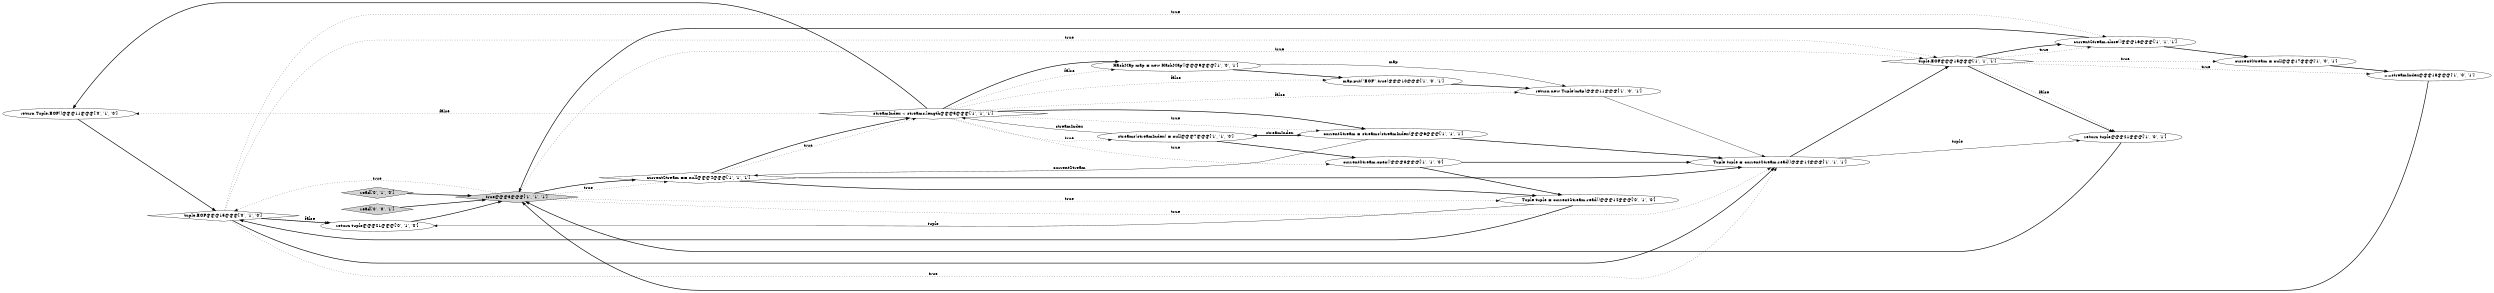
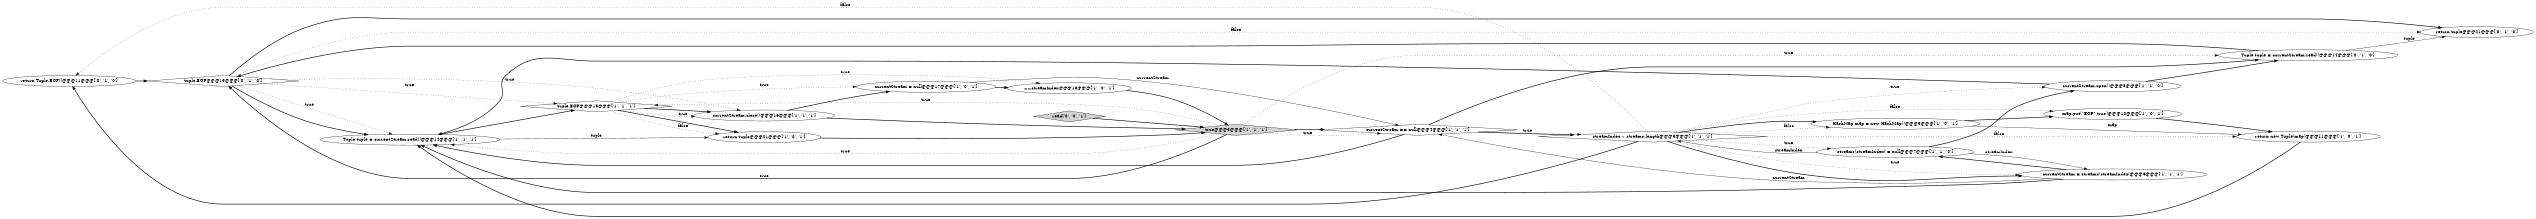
  digraph {
    rankdir=LR
    node [fillcolor=white shape=ellipse style=filled]
    edge [style=bold]
    n1 [label="return Tuple.EOF()@@@11@@@['0', '1', '0']"]
    n2 [label="tuple.EOF@@@15@@@['0', '1', '0']" shape=diamond]
    n3 [label="Tuple tuple = currentStream.read()@@@14@@@['0', '1', '0']"]
    n4 [label="return tuple@@@21@@@['0', '1', '0']"]
    n5 [label="currentStream == null@@@4@@@['1', '1', '1']" shape=diamond]
    n6 [label="Tuple tuple = currentStream.read()@@@14@@@['1', '1', '1']"]
    n7 [label="streamIndex < streams.length@@@5@@@['1', '1', '1']" shape=diamond]
    n8 [label="tuple.EOF@@@15@@@['1', '1', '1']" shape=diamond]
    n9 [label="return tuple@@@21@@@['1', '0', '1']"]
    n10 [label="currentStream.open()@@@8@@@['1', '1', '0']"]
    n11 [label="return new Tuple(map)@@@11@@@['1', '0', '1']"]
    n12 [label="streams(streamIndex( = null@@@7@@@['1', '1', '0']"]
    n13 [label="currentStream = streams(streamIndex(@@@6@@@['1', '1', '1']"]
    n14 [label="HashMap map = new HashMap()@@@9@@@['1', '0', '1']"]
    n15 [label="map.put(\"EOF\",true)@@@10@@@['1', '0', '1']"]
    n16 [label="currentStream.close()@@@16@@@['1', '1', '1']"]
    n17 [label="currentStream = null@@@17@@@['1', '0', '1']"]
    n18 [fillcolor=lightgray label="true@@@3@@@['1', '1', '1']" shape=diamond]
    n19 [label="++streamIndex@@@18@@@['1', '0', '1']"]
-   n20 [fillcolor=lightgray label="read['0', '1', '0']" shape=diamond]
    n21 [fillcolor=lightgray label="read['0', '0', '1']" shape=diamond]
    n1 -> n2
    n2 -> n4
    n2 -> n4 [label=false style=dotted]
    n2 -> n6
    n2 -> n6 [label=true style=dotted]
    n2 -> n8 [label=true style=dotted]
    n2 -> n16 [label=true style=dotted]
    n3 -> n2
    n3 -> n4 [label=tuple style=solid]
-   n4 -> n18
    n5 -> n3
    n5 -> n6
    n5 -> n7 [label=true style=dotted]
    n5 -> n7
    n6 -> n8
    n6 -> n9 [label=tuple style=solid]
    n7 -> n1
    n7 -> n1 [label=false style=dotted]
    n7 -> n10 [label=true style=dotted]
    n7 -> n11 [label=false style=dotted]
    n7 -> n12 [label=true style=dotted]
    n7 -> n13 [label=true style=dotted]
    n7 -> n13
    n7 -> n14
    n7 -> n14 [label=false style=dotted]
    n7 -> n15 [label=false style=dotted]
    n8 -> n9
    n8 -> n9 [label=false style=dotted]
    n8 -> n16
    n8 -> n16 [label=true style=dotted]
    n8 -> n17 [label=true style=dotted]
    n8 -> n19 [label=true style=dotted]
    n9 -> n18
    n10 -> n3
    n10 -> n6
-   n11 -> n6 [style=solid]
+   n11 -> n6
    n12 -> n7 [label=streamIndex style=solid]
    n12 -> n10
    n12 -> n13 [label=streamIndex style=solid]
    n13 -> n5 [label=currentStream style=solid]
    n13 -> n6
    n13 -> n12
    n14 -> n11 [label=map style=solid]
    n14 -> n15
    n15 -> n11
    n16 -> n17
    n16 -> n18
+   n17 -> n5 [label=currentStream style=solid]
    n17 -> n19
-   n18 -> n2 [label=true style=dotted]
+   n18 -> n2 [label=true]
    n18 -> n3 [label=true style=dotted]
    n18 -> n5
    n18 -> n5 [label=true style=dotted]
    n18 -> n6 [label=true style=dotted]
    n18 -> n8 [label=true style=dotted]
    n19 -> n18
-   n20 -> n18
    n21 -> n18
  }
